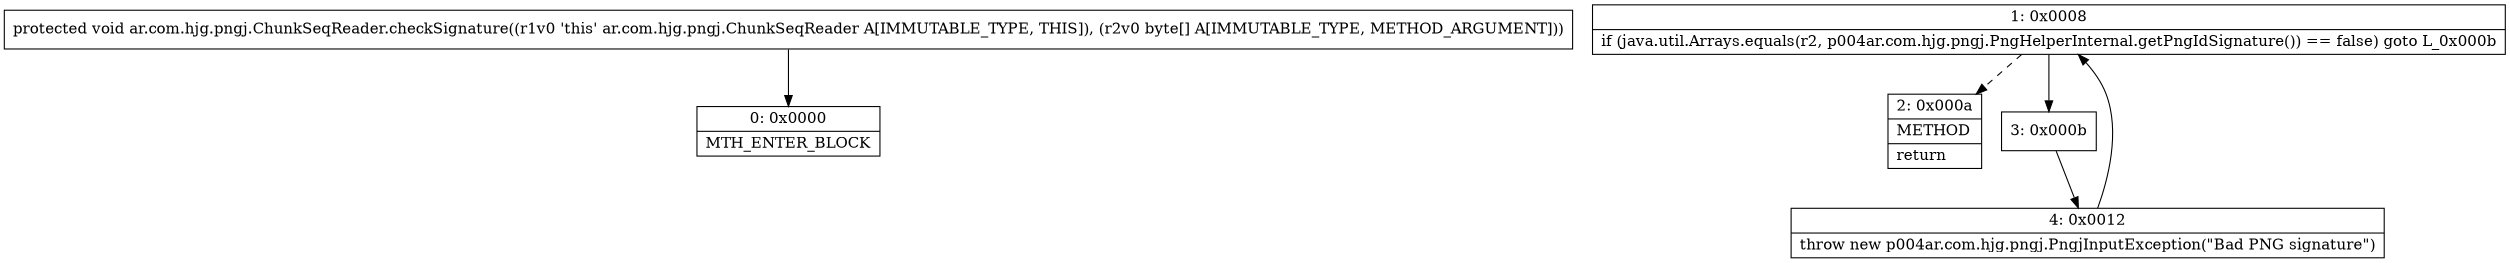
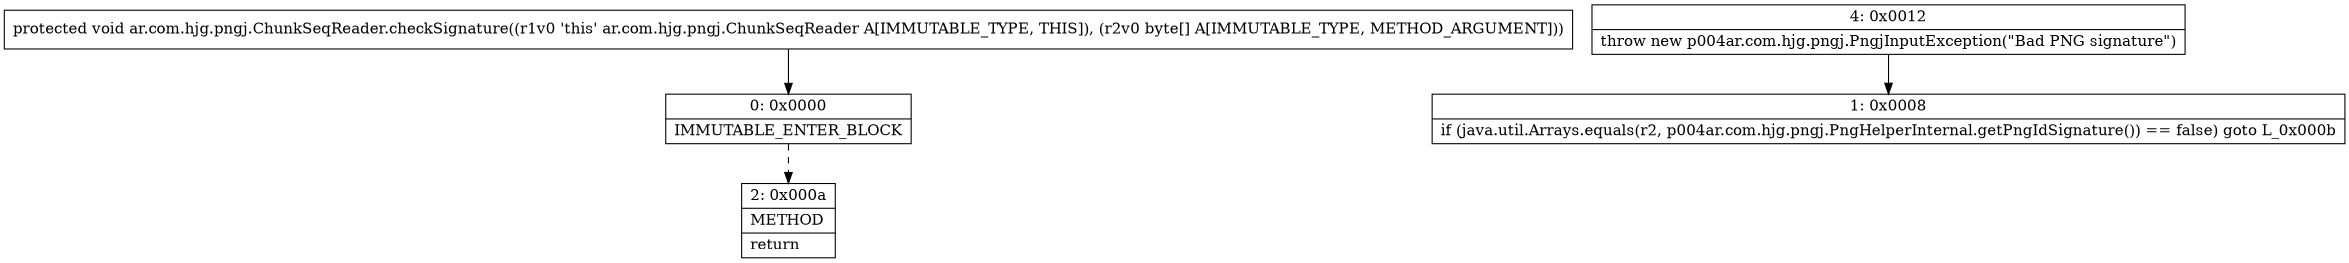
  digraph {
    node [shape=record]
-   n1 [label="{0\:\ 0x0000|MTH_ENTER_BLOCK\l}"]
+   n1 [label="{0\:\ 0x0000|IMMUTABLE_ENTER_BLOCK\l}"]
    n2 [label="{1\:\ 0x0008|if (java.util.Arrays.equals(r2, p004ar.com.hjg.pngj.PngHelperInternal.getPngIdSignature()) == false) goto L_0x000b\l}"]
    n3 [label="{2\:\ 0x000a|METHOD\l|return\l}"]
-   n4 [label="{3\:\ 0x000b}"]
    n5 [label="{4\:\ 0x0012|throw new p004ar.com.hjg.pngj.PngjInputException(\"Bad PNG signature\")\l}"]
    n6 [label="{protected void ar.com.hjg.pngj.ChunkSeqReader.checkSignature((r1v0 'this' ar.com.hjg.pngj.ChunkSeqReader A[IMMUTABLE_TYPE, THIS]), (r2v0 byte[] A[IMMUTABLE_TYPE, METHOD_ARGUMENT])) }"]
-   n2 -> n3 [style=dashed]
-   n2 -> n4
-   n4 -> n5
+   n1 -> n3 [style=dashed]
    n5 -> n2
    n6 -> n1
  }
